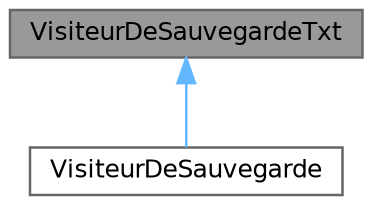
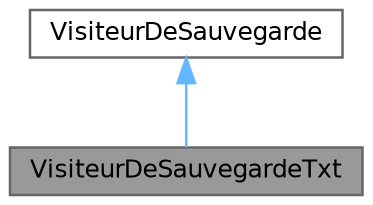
  digraph {
    node [color=gray40 fontname=Helvetica fontsize=10 shape=box style=filled]
    n1 [fillcolor=grey60 fontcolor=black height=0.2 label=VisiteurDeSauvegardeTxt width=0.4]
    n2 [fillcolor=white height=0.2 label=VisiteurDeSauvegarde width=0.4]
-   n1 -> n2 [color=steelblue1 dir=back fontname=Helvetica fontsize=10 labelfontname=Helvetica labelfontsize=10 style=solid]
+   n2 -> n1 [color=steelblue1 dir=back fontname=Helvetica fontsize=10 labelfontname=Helvetica labelfontsize=10 style=solid]
  }
